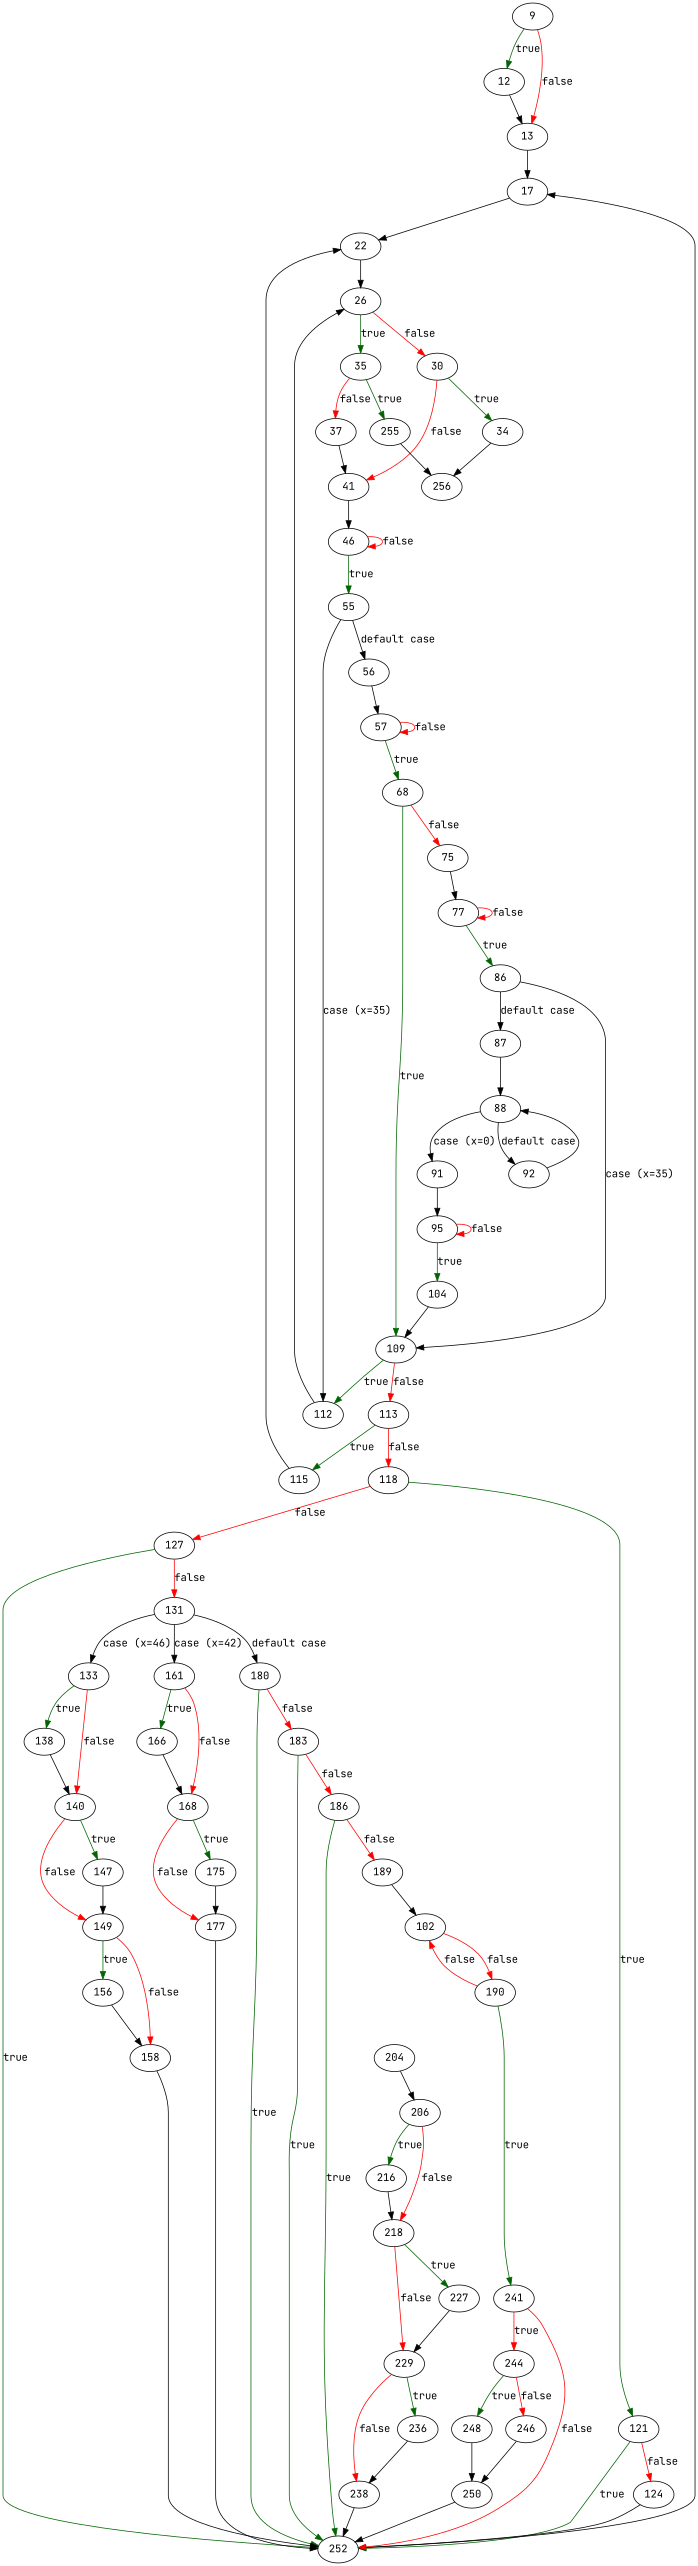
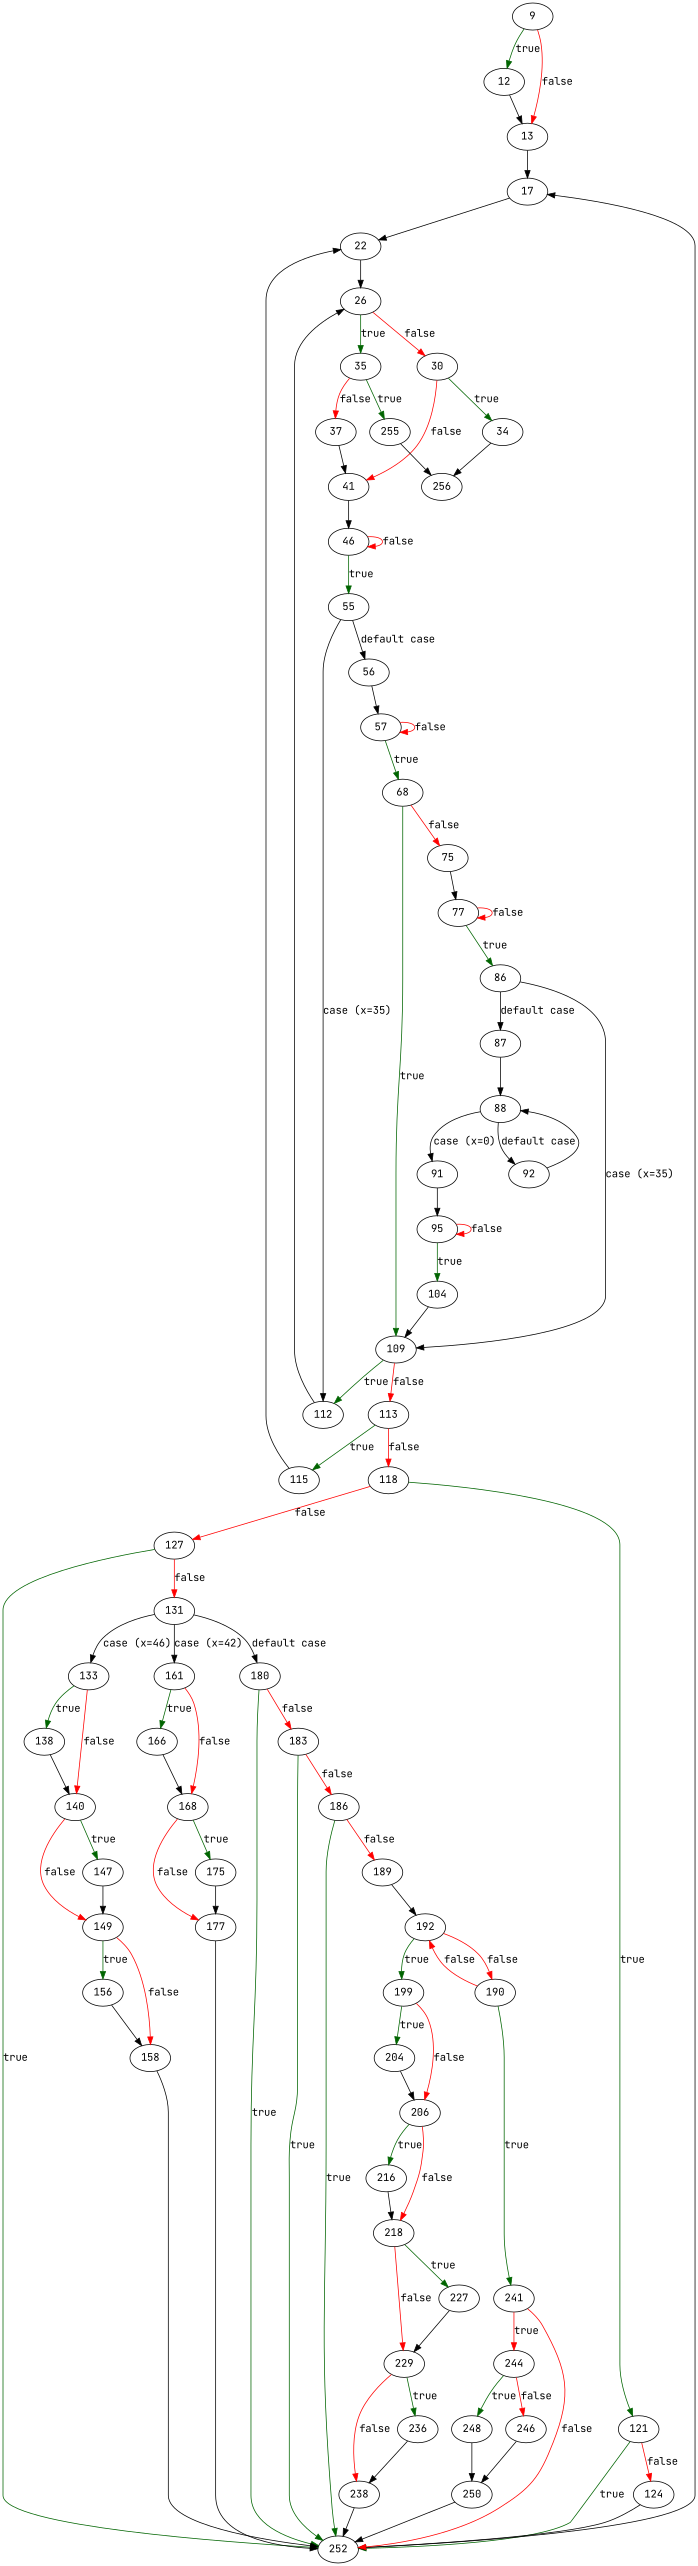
  digraph {
    fontname="JetBrains Mono"
    node [fontname="JetBrains Mono"]
    edge [fontname="JetBrains Mono"]
    9
    12
    13
    17
    22
    26
    30
    35
    34
    41
    37
    255
    256
    46
    55
    56
    112
    57
    68
    75
    109
    77
    113
    86
    87
    88
    91
    92
    95
    104
    115
    118
    121
    127
    124
    252
    131
    133
    161
    180
    138
    140
    166
    168
    183
    147
    149
    156
    158
    175
    177
    186
    189
-   192 [label=102]
+   192
    190
+   199
    241
    244
    204
    206
    216
    218
    227
    229
    236
    238
    246
    248
    250
    9 -> 12 [color=darkgreen label=true]
    9 -> 13 [color=red label=false]
    12 -> 13
    13 -> 17
    17 -> 22
    22 -> 26
    26 -> 30 [color=red label=false]
    26 -> 35 [color=darkgreen label=true]
    30 -> 34 [color=darkgreen label=true]
    30 -> 41 [color=red label=false]
    35 -> 37 [color=red label=false]
    35 -> 255 [color=darkgreen label=true]
    34 -> 256
    41 -> 46
    37 -> 41
    255 -> 256
    46 -> 46 [color=red label=false]
    46 -> 55 [color=darkgreen label=true]
    55 -> 56 [label="default case"]
    55 -> 112 [label="case (x=35)"]
    56 -> 57
    112 -> 26
    57 -> 57 [color=red label=false]
    57 -> 68 [color=darkgreen label=true]
    68 -> 75 [color=red label=false]
    68 -> 109 [color=darkgreen label=true]
    75 -> 77
    109 -> 112 [color=darkgreen label=true]
    109 -> 113 [color=red label=false]
    77 -> 77 [color=red label=false]
    77 -> 86 [color=darkgreen label=true]
    113 -> 115 [color=darkgreen label=true]
    113 -> 118 [color=red label=false]
    86 -> 109 [label="case (x=35)"]
    86 -> 87 [label="default case"]
    87 -> 88
    88 -> 91 [label="case (x=0)"]
    88 -> 92 [label="default case"]
    91 -> 95
    92 -> 88
    95 -> 95 [color=red label=false]
    95 -> 104 [color=darkgreen label=true]
    104 -> 109
    115 -> 22
    118 -> 121 [color=darkgreen label=true]
    118 -> 127 [color=red label=false]
    121 -> 124 [color=red label=false]
    121 -> 252 [color=darkgreen label=true]
    127 -> 252 [color=darkgreen label=true]
    127 -> 131 [color=red label=false]
    124 -> 252
    252 -> 17
    131 -> 133 [label="case (x=46)"]
    131 -> 161 [label="case (x=42)"]
    131 -> 180 [label="default case"]
    133 -> 138 [color=darkgreen label=true]
    133 -> 140 [color=red label=false]
    161 -> 166 [color=darkgreen label=true]
    161 -> 168 [color=red label=false]
    180 -> 252 [color=darkgreen label=true]
    180 -> 183 [color=red label=false]
    138 -> 140
    140 -> 147 [color=darkgreen label=true]
    140 -> 149 [color=red label=false]
    166 -> 168
    168 -> 175 [color=darkgreen label=true]
    168 -> 177 [color=red label=false]
    183 -> 252 [color=darkgreen label=true]
    183 -> 186 [color=red label=false]
    147 -> 149
    149 -> 156 [color=darkgreen label=true]
    149 -> 158 [color=red label=false]
    156 -> 158
    158 -> 252
    175 -> 177
    177 -> 252
    186 -> 252 [color=darkgreen label=true]
    186 -> 189 [color=red label=false]
    189 -> 192
    192 -> 190 [color=red label=false]
+   192 -> 199 [color=darkgreen label=true]
    190 -> 192 [color=red label=false]
    190 -> 241 [color=darkgreen label=true]
+   199 -> 204 [color=darkgreen label=true]
+   199 -> 206 [color=red label=false]
    241 -> 252 [color=red label=false]
    241 -> 244 [color=red label=true]
    244 -> 246 [color=red label=false]
    244 -> 248 [color=darkgreen label=true]
    204 -> 206
    206 -> 216 [color=darkgreen label=true]
    206 -> 218 [color=red label=false]
    216 -> 218
    218 -> 227 [color=darkgreen label=true]
    218 -> 229 [color=red label=false]
    227 -> 229
    229 -> 236 [color=darkgreen label=true]
    229 -> 238 [color=red label=false]
    236 -> 238
    238 -> 252
    246 -> 250
    248 -> 250
    250 -> 252
  }
